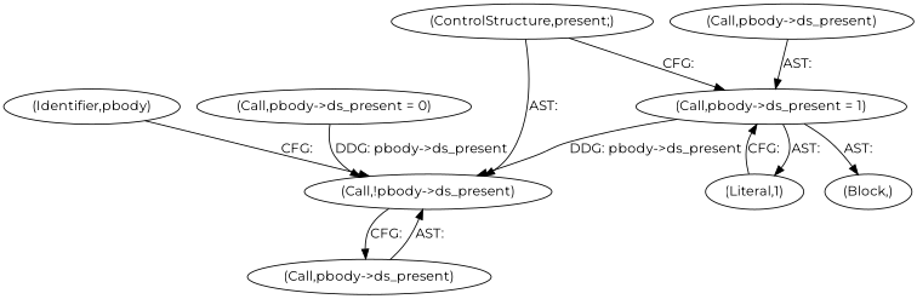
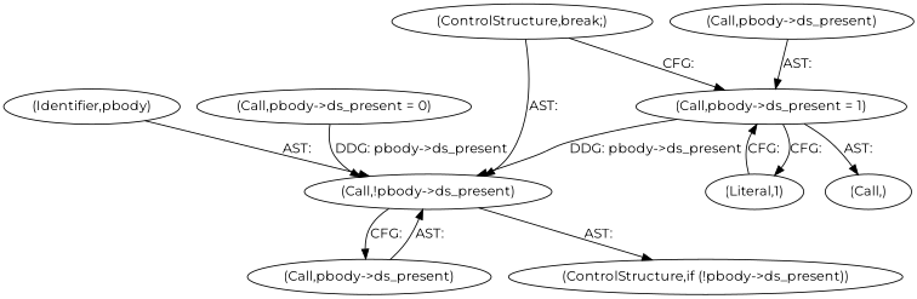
  digraph {
    fontname=Montserrat
    node [fontname=Montserrat]
    edge [fontname=Montserrat]
    n1 [label="(Call,pbody->ds_present = 1)"]
    n2 [label="(Call,!pbody->ds_present)"]
-   n3 [label="(Block,)"]
+   n3 [label="(Call,)"]
    n4 [label="(Literal,1)"]
    n5 [label="(Call,pbody->ds_present)"]
+   n6 [label="(ControlStructure,if (!pbody->ds_present))"]
    n7 [label="(Identifier,pbody)"]
    n8 [label="(Call,pbody->ds_present)"]
    n9 [label="(Call,pbody->ds_present = 0)"]
-   n10 [label="(ControlStructure,present;)"]
+   n10 [label="(ControlStructure,break;)"]
    n1 -> n2 [label="DDG: pbody->ds_present"]
    n1 -> n3 [label="AST: "]
-   n1 -> n4 [label="AST: "]
+   n1 -> n4 [label="CFG: "]
    n2 -> n5 [label="CFG: "]
+   n2 -> n6 [label="AST: "]
    n4 -> n1 [label="CFG: "]
    n5 -> n2 [label="AST: "]
-   n7 -> n2 [label="CFG: "]
+   n7 -> n2 [label="AST: "]
    n8 -> n1 [label="AST: "]
    n9 -> n2 [label="DDG: pbody->ds_present"]
    n10 -> n1 [label="CFG: "]
    n10 -> n2 [label="AST: "]
  }
